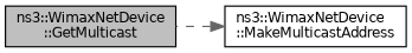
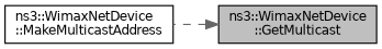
  digraph {
    rankdir=RL
    node [color=black fontname=Helvetica fontsize=10 shape=record style=filled]
    n1 [fillcolor=grey75 fontcolor=black height=0.2 label="ns3::WimaxNetDevice\l::GetMulticast" width=0.4]
    n2 [fillcolor=white height=0.2 label="ns3::WimaxNetDevice\l::MakeMulticastAddress" width=0.4]
-   n2 -> n1 [color=gray40 dir=back fontname=Helvetica fontsize=10 labelfontname=Helvetica labelfontsize=10 style=dashed]
+   n1 -> n2 [color=gray40 dir=back fontname=Helvetica fontsize=10 labelfontname=Helvetica labelfontsize=10 style=dashed]
  }
